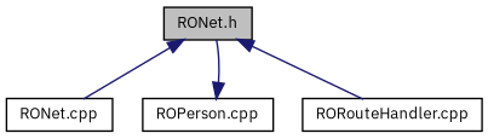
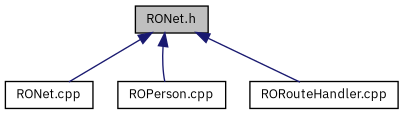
  digraph {
    fontname="IBM Plex Sans"
    node [color=black fillcolor=white fontname="IBM Plex Sans" fontsize=10 shape=record style=filled]
    edge [color=midnightblue dir=back fontname="IBM Plex Sans" fontsize=10 labelfontname=Helvetica labelfontsize=10 style=solid]
    n1 [fillcolor=grey75 fontcolor=black height=0.2 label="RONet.h" width=0.4]
    n2 [height=0.2 label="RONet.cpp" width=0.4]
    n3 [height=0.2 label="ROPerson.cpp" width=0.4]
    n4 [height=0.2 label="RORouteHandler.cpp" width=0.4]
    n1 -> n2
-   n3 -> n1
+   n1 -> n3
    n1 -> n4
  }
